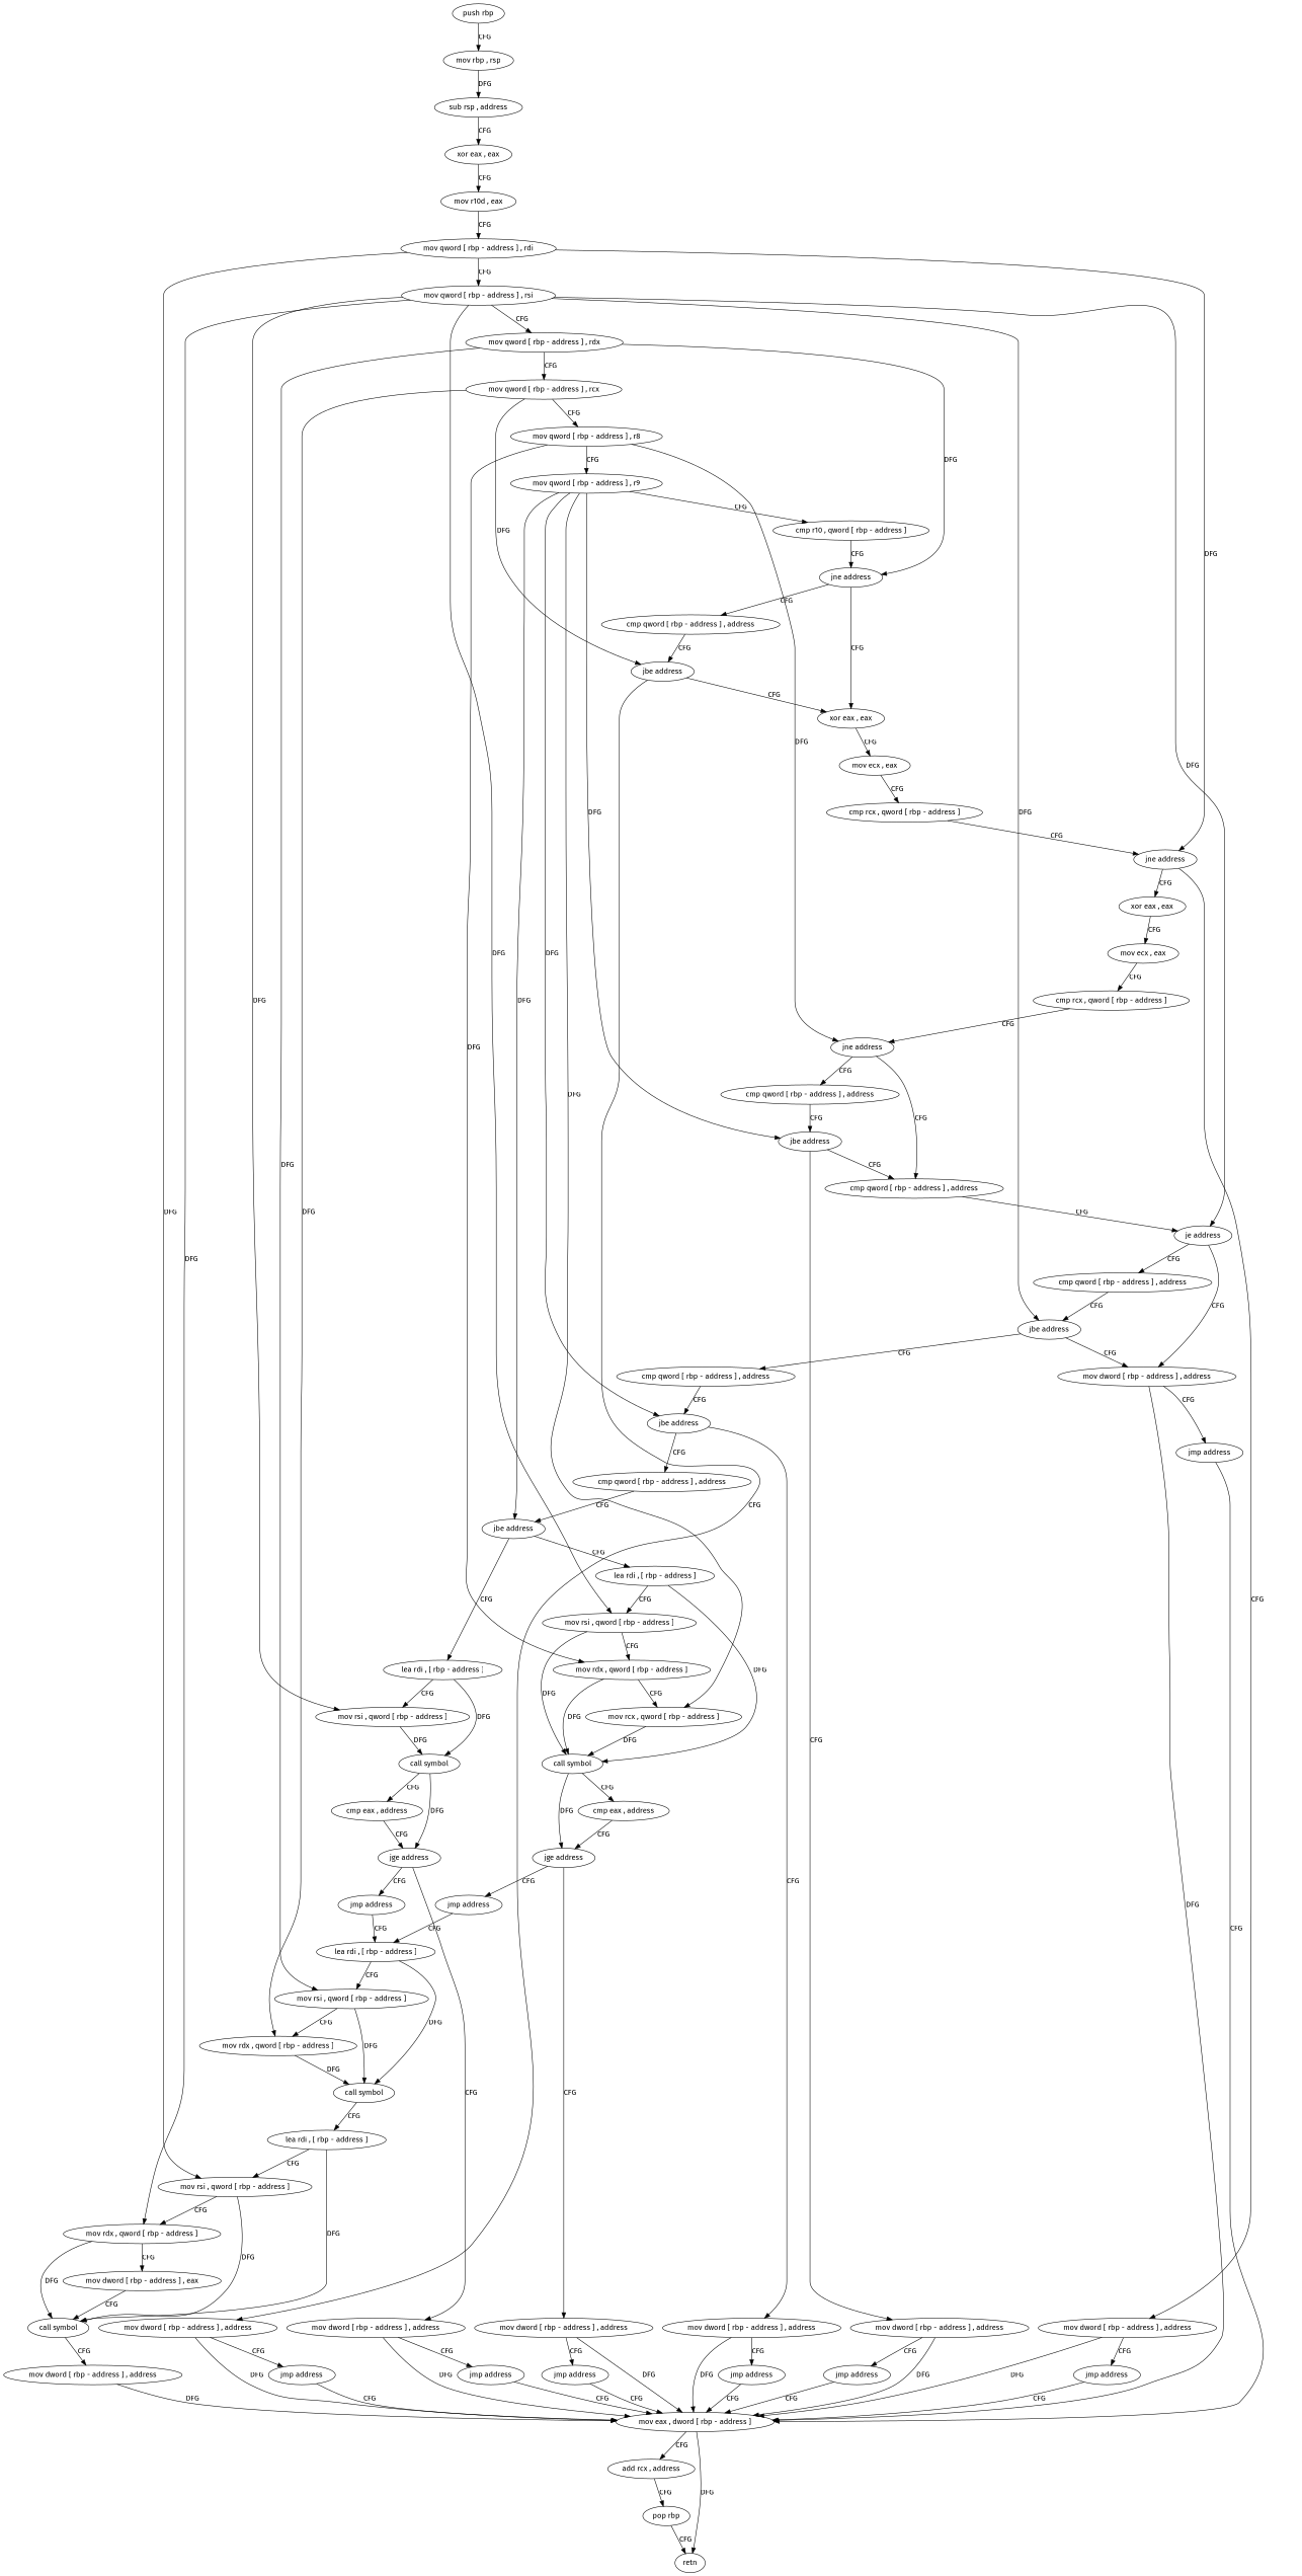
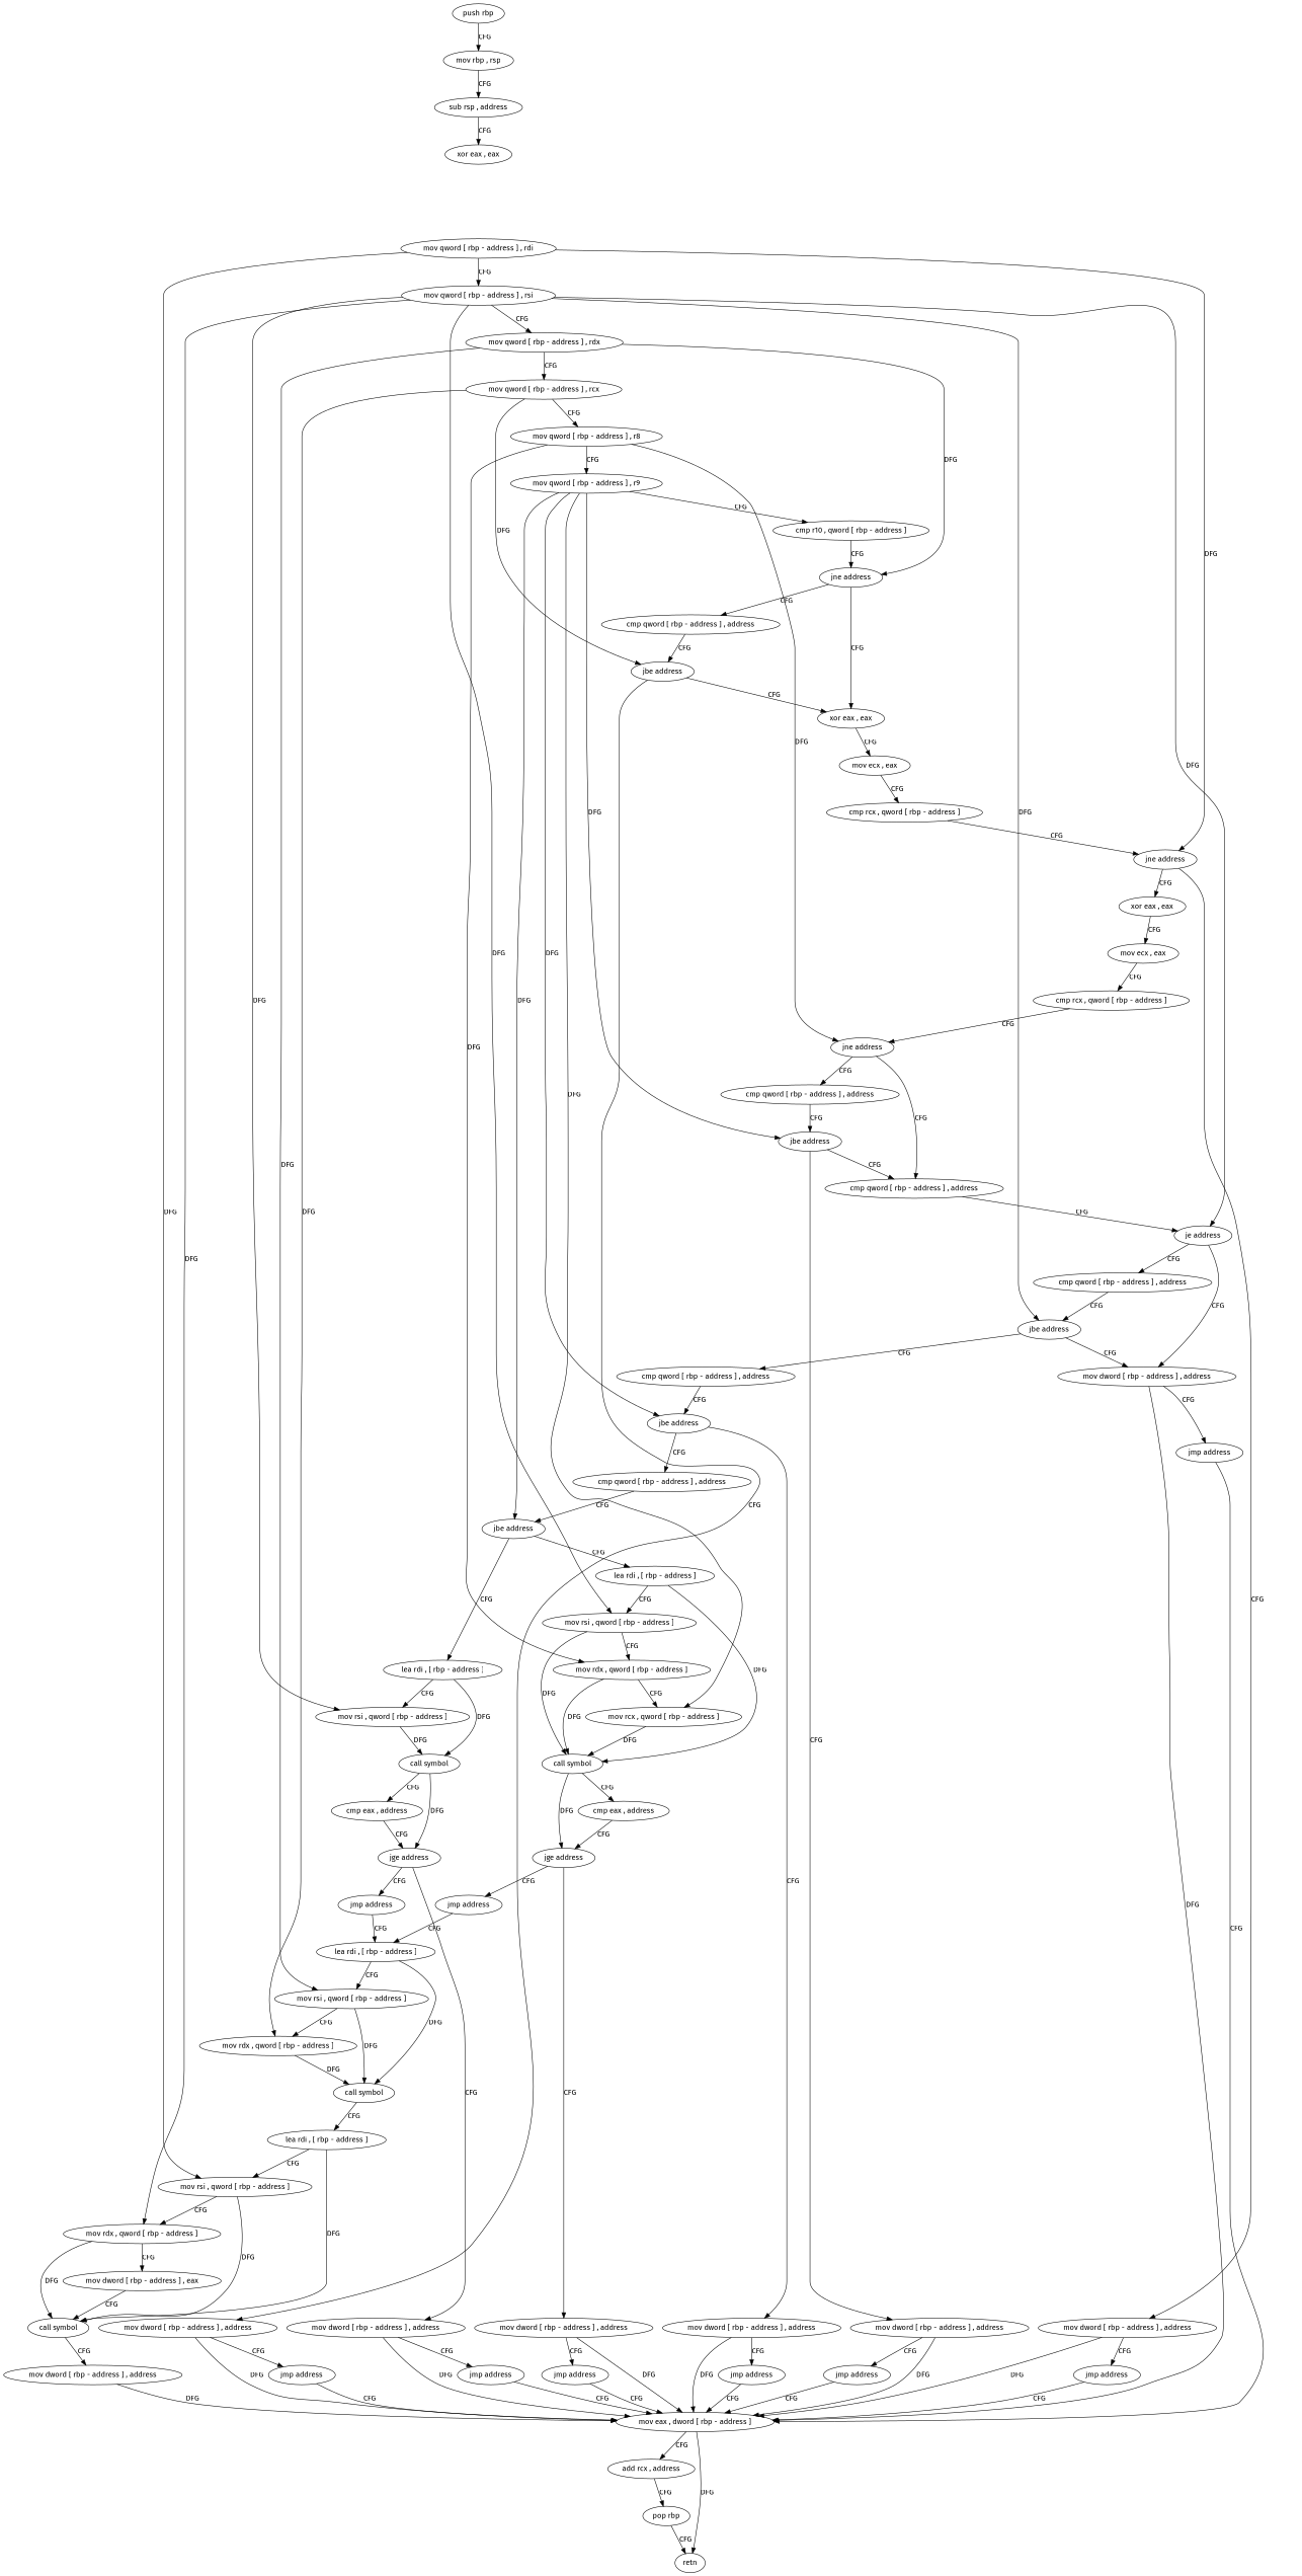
  digraph {
    fontname="Fira Sans"
    node [fontname="Fira Sans"]
    edge [fontname="Fira Sans"]
    n1 [label="push rbp"]
    n2 [label="mov rbp , rsp"]
    n3 [label="sub rsp , address"]
    n4 [label="xor eax , eax"]
-   n5 [label="mov r10d , eax"]
    n6 [label="mov qword [ rbp - address ] , rdi"]
    n7 [label="mov qword [ rbp - address ] , rsi"]
    n8 [label="jne address"]
    n9 [label="mov rsi , qword [ rbp - address ]"]
    n10 [label="mov qword [ rbp - address ] , rdx"]
    n11 [label="je address"]
    n12 [label="jbe address"]
    n13 [label="mov rsi , qword [ rbp - address ]"]
    n14 [label="mov rsi , qword [ rbp - address ]"]
    n15 [label="mov rdx , qword [ rbp - address ]"]
    n16 [label="xor eax , eax"]
    n17 [label="mov dword [ rbp - address ] , address"]
    n18 [label="call symbol"]
    n19 [label="mov qword [ rbp - address ] , rcx"]
    n20 [label="jne address"]
    n21 [label="mov rsi , qword [ rbp - address ]"]
    n22 [label="mov dword [ rbp - address ] , address"]
    n23 [label="cmp qword [ rbp - address ] , address"]
    n24 [label="cmp qword [ rbp - address ] , address"]
    n25 [label="call symbol"]
    n26 [label="mov rdx , qword [ rbp - address ]"]
    n27 [label="call symbol"]
    n28 [label="mov dword [ rbp - address ] , eax"]
    n29 [label="mov qword [ rbp - address ] , r8"]
    n30 [label="jbe address"]
    n31 [label="mov rdx , qword [ rbp - address ]"]
    n32 [label="xor eax , eax"]
    n33 [label="cmp qword [ rbp - address ] , address"]
    n34 [label="call symbol"]
    n35 [label="mov qword [ rbp - address ] , r9"]
    n36 [label="jne address"]
    n37 [label="mov dword [ rbp - address ] , address"]
    n38 [label="cmp r10 , qword [ rbp - address ]"]
    n39 [label="jbe address"]
    n40 [label="jbe address"]
    n41 [label="jbe address"]
    n42 [label="mov rcx , qword [ rbp - address ]"]
    n43 [label="cmp qword [ rbp - address ] , address"]
    n44 [label="cmp qword [ rbp - address ] , address"]
    n45 [label="mov dword [ rbp - address ] , address"]
    n46 [label="cmp qword [ rbp - address ] , address"]
    n47 [label="mov dword [ rbp - address ] , address"]
    n48 [label="lea rdi , [ rbp - address ]"]
    n49 [label="lea rdi , [ rbp - address ]"]
    n50 [label="mov ecx , eax"]
    n51 [label="cmp rcx , qword [ rbp - address ]"]
    n52 [label="mov ecx , eax"]
    n53 [label="jmp address"]
    n54 [label="mov eax , dword [ rbp - address ]"]
    n55 [label="cmp rcx , qword [ rbp - address ]"]
    n56 [label="add rcx , address"]
    n57 [label=retn]
    n58 [label="jmp address"]
    n59 [label="pop rbp"]
    n60 [label="jmp address"]
    n61 [label="jmp address"]
    n62 [label="jmp address"]
    n63 [label="cmp eax , address"]
    n64 [label="jge address"]
    n65 [label="cmp eax , address"]
    n66 [label="jge address"]
    n67 [label="jmp address"]
    n68 [label="mov dword [ rbp - address ] , address"]
    n69 [label="lea rdi , [ rbp - address ]"]
    n70 [label="jmp address"]
    n71 [label="jmp address"]
    n72 [label="mov dword [ rbp - address ] , address"]
    n73 [label="jmp address"]
    n74 [label="lea rdi , [ rbp - address ]"]
    n75 [label="mov dword [ rbp - address ] , address"]
    n1 -> n2 [label=CFG]
-   n2 -> n3 [label=DFG]
+   n2 -> n3 [label=CFG]
    n3 -> n4 [label=CFG]
-   n4 -> n5 [label=CFG]
-   n5 -> n6 [label=CFG]
    n6 -> n7 [label=CFG]
    n6 -> n8 [label=DFG]
    n6 -> n9 [label=DFG]
    n7 -> n10 [label=CFG]
    n7 -> n11 [label=DFG]
    n7 -> n12 [label=DFG]
    n7 -> n13 [label=DFG]
    n7 -> n14 [label=DFG]
    n7 -> n15 [label=DFG]
    n8 -> n16 [label=CFG]
    n8 -> n17 [label=CFG]
    n9 -> n15 [label=CFG]
    n9 -> n18 [label=DFG]
    n10 -> n19 [label=CFG]
    n10 -> n20 [label=DFG]
    n10 -> n21 [label=DFG]
    n11 -> n22 [label=CFG]
    n11 -> n23 [label=CFG]
    n12 -> n22 [label=CFG]
    n12 -> n24 [label=CFG]
    n13 -> n25 [label=DFG]
    n14 -> n26 [label=CFG]
    n14 -> n27 [label=DFG]
    n15 -> n18 [label=DFG]
    n15 -> n28 [label=CFG]
    n16 -> n52 [label=CFG]
    n17 -> n53 [label=CFG]
    n17 -> n54 [label=DFG]
    n18 -> n75 [label=CFG]
    n19 -> n29 [label=CFG]
    n19 -> n30 [label=DFG]
    n19 -> n31 [label=DFG]
    n20 -> n32 [label=CFG]
    n20 -> n33 [label=CFG]
    n21 -> n31 [label=CFG]
    n21 -> n34 [label=DFG]
    n22 -> n54 [label=DFG]
    n22 -> n60 [label=CFG]
    n23 -> n12 [label=CFG]
    n24 -> n40 [label=CFG]
    n25 -> n63 [label=CFG]
    n25 -> n64 [label=DFG]
    n26 -> n27 [label=DFG]
    n26 -> n42 [label=CFG]
    n27 -> n65 [label=CFG]
    n27 -> n66 [label=DFG]
    n28 -> n18 [label=CFG]
    n29 -> n26 [label=DFG]
    n29 -> n35 [label=CFG]
    n29 -> n36 [label=DFG]
    n30 -> n32 [label=CFG]
    n30 -> n37 [label=CFG]
    n31 -> n34 [label=DFG]
    n32 -> n50 [label=CFG]
    n33 -> n30 [label=CFG]
    n34 -> n74 [label=CFG]
    n35 -> n38 [label=CFG]
    n35 -> n39 [label=DFG]
    n35 -> n40 [label=DFG]
    n35 -> n41 [label=DFG]
    n35 -> n42 [label=DFG]
    n36 -> n43 [label=CFG]
    n36 -> n44 [label=CFG]
    n37 -> n54 [label=DFG]
    n37 -> n58 [label=CFG]
    n38 -> n20 [label=CFG]
    n39 -> n43 [label=CFG]
    n39 -> n45 [label=CFG]
    n40 -> n46 [label=CFG]
    n40 -> n47 [label=CFG]
    n41 -> n48 [label=CFG]
    n41 -> n49 [label=CFG]
    n42 -> n27 [label=DFG]
    n43 -> n11 [label=CFG]
    n44 -> n39 [label=CFG]
    n45 -> n54 [label=DFG]
    n45 -> n61 [label=CFG]
    n46 -> n41 [label=CFG]
    n47 -> n54 [label=DFG]
    n47 -> n62 [label=CFG]
    n48 -> n13 [label=CFG]
    n48 -> n25 [label=DFG]
    n49 -> n14 [label=CFG]
    n49 -> n27 [label=DFG]
    n50 -> n51 [label=CFG]
    n51 -> n8 [label=CFG]
    n52 -> n55 [label=CFG]
    n53 -> n54 [label=CFG]
    n54 -> n56 [label=CFG]
    n54 -> n57 [label=DFG]
    n55 -> n36 [label=CFG]
    n56 -> n59 [label=CFG]
    n58 -> n54 [label=CFG]
    n59 -> n57 [label=CFG]
    n60 -> n54 [label=CFG]
    n61 -> n54 [label=CFG]
    n62 -> n54 [label=CFG]
    n63 -> n64 [label=CFG]
    n64 -> n67 [label=CFG]
    n64 -> n68 [label=CFG]
    n65 -> n66 [label=CFG]
    n66 -> n71 [label=CFG]
    n66 -> n72 [label=CFG]
    n67 -> n69 [label=CFG]
    n68 -> n54 [label=DFG]
    n68 -> n70 [label=CFG]
    n69 -> n21 [label=CFG]
    n69 -> n34 [label=DFG]
    n70 -> n54 [label=CFG]
    n71 -> n69 [label=CFG]
    n72 -> n54 [label=DFG]
    n72 -> n73 [label=CFG]
    n73 -> n54 [label=CFG]
    n74 -> n9 [label=CFG]
    n74 -> n18 [label=DFG]
    n75 -> n54 [label=DFG]
  }
